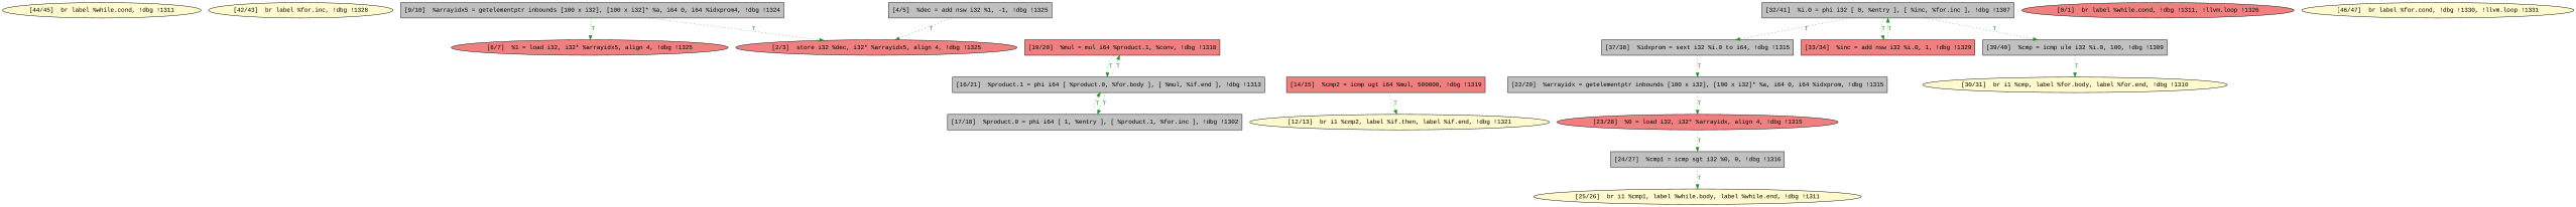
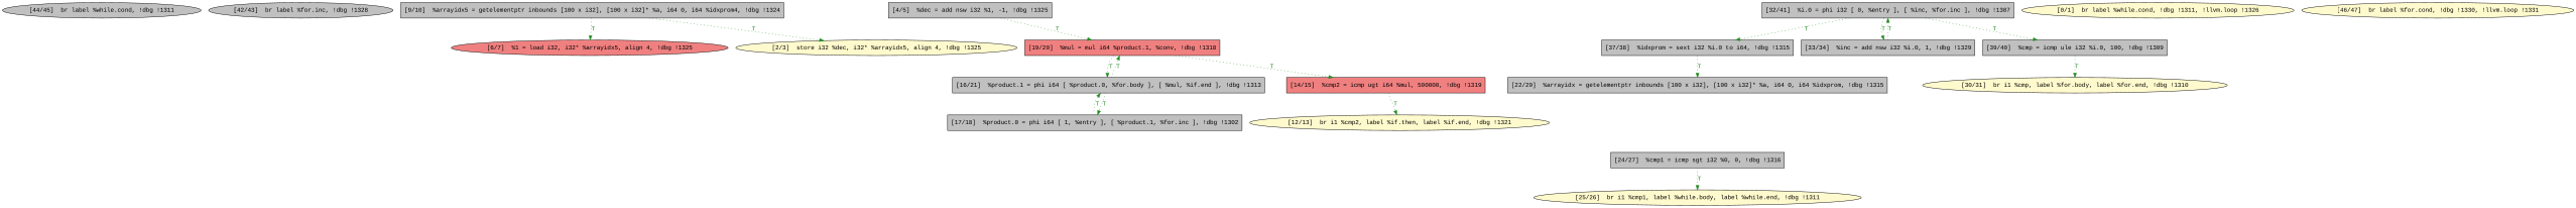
  digraph {
    fontname="Liberation Mono"
    node [fillcolor=grey fontname="Liberation Mono" shape=rectangle style=filled]
    edge [color=forestgreen fontcolor=forestgreen fontname="Liberation Mono" style=dotted]
-   n1 [fillcolor=lemonchiffon label="[44/45]  br label %while.cond, !dbg !1311" shape=ellipse]
-   n2 [fillcolor=lemonchiffon label="[42/43]  br label %for.inc, !dbg !1328" shape=ellipse]
+   n1 [label="[44/45]  br label %while.cond, !dbg !1311" shape=ellipse]
+   n2 [label="[42/43]  br label %for.inc, !dbg !1328" shape=ellipse]
    n3 [label="[9/10]  %arrayidx5 = getelementptr inbounds [100 x i32], [100 x i32]* %a, i64 0, i64 %idxprom4, !dbg !1324"]
-   n4 [fillcolor=lightcoral label="[2/3]  store i32 %dec, i32* %arrayidx5, align 4, !dbg !1325" shape=ellipse]
+   n4 [fillcolor=lemonchiffon label="[2/3]  store i32 %dec, i32* %arrayidx5, align 4, !dbg !1325" shape=ellipse]
    n5 [fillcolor=lightcoral label="[6/7]  %1 = load i32, i32* %arrayidx5, align 4, !dbg !1325" shape=ellipse]
    n6 [fillcolor=lemonchiffon label="[12/13]  br i1 %cmp2, label %if.then, label %if.end, !dbg !1321" shape=ellipse]
    n7 [fillcolor=lightcoral label="[19/20]  %mul = mul i64 %product.1, %conv, !dbg !1318"]
    n8 [label="[16/21]  %product.1 = phi i64 [ %product.0, %for.body ], [ %mul, %if.end ], !dbg !1313"]
    n9 [fillcolor=lightcoral label="[14/15]  %cmp2 = icmp ugt i64 %mul, 500000, !dbg !1319"]
    n10 [label="[17/18]  %product.0 = phi i64 [ 1, %entry ], [ %product.1, %for.inc ], !dbg !1302"]
    n11 [label="[24/27]  %cmp1 = icmp sgt i32 %0, 0, !dbg !1316"]
    n12 [fillcolor=lemonchiffon label="[25/26]  br i1 %cmp1, label %while.body, label %while.end, !dbg !1311" shape=ellipse]
    n13 [label="[37/38]  %idxprom = sext i32 %i.0 to i64, !dbg !1315"]
    n14 [label="[22/29]  %arrayidx = getelementptr inbounds [100 x i32], [100 x i32]* %a, i64 0, i64 %idxprom, !dbg !1315"]
-   n15 [fillcolor=lightcoral label="[23/28]  %0 = load i32, i32* %arrayidx, align 4, !dbg !1315" shape=ellipse]
-   n16 [fillcolor=lightcoral label="[0/1]  br label %while.cond, !dbg !1311, !llvm.loop !1326" shape=ellipse]
+   n16 [fillcolor=lemonchiffon label="[0/1]  br label %while.cond, !dbg !1311, !llvm.loop !1326" shape=ellipse]
    n17 [label="[4/5]  %dec = add nsw i32 %1, -1, !dbg !1325"]
    n18 [label="[32/41]  %i.0 = phi i32 [ 0, %entry ], [ %inc, %for.inc ], !dbg !1307"]
-   n19 [fillcolor=lightcoral label="[33/34]  %inc = add nsw i32 %i.0, 1, !dbg !1329"]
+   n19 [label="[33/34]  %inc = add nsw i32 %i.0, 1, !dbg !1329"]
    n20 [label="[39/40]  %cmp = icmp ule i32 %i.0, 100, !dbg !1309"]
    n21 [fillcolor=lemonchiffon label="[30/31]  br i1 %cmp, label %for.body, label %for.end, !dbg !1310" shape=ellipse]
    n22 [fillcolor=lemonchiffon label="[46/47]  br label %for.cond, !dbg !1330, !llvm.loop !1331" shape=ellipse]
    n3 -> n4 [label=T]
    n3 -> n5 [label=T]
    n7 -> n8 [label=T]
+   n7 -> n9 [label=T]
    n8 -> n7 [label=T]
    n8 -> n10 [label=T]
    n9 -> n6 [label=T]
    n10 -> n8 [label=T]
    n11 -> n12 [label=T]
    n13 -> n14 [label=T]
-   n14 -> n15 [label=T]
-   n15 -> n11 [label=T]
-   n17 -> n4 [label=T]
+   n17 -> n7 [label=T]
    n18 -> n13 [label=T]
    n18 -> n19 [label=T]
    n18 -> n20 [label=T]
    n19 -> n18 [label=T]
    n20 -> n21 [label=T]
  }
